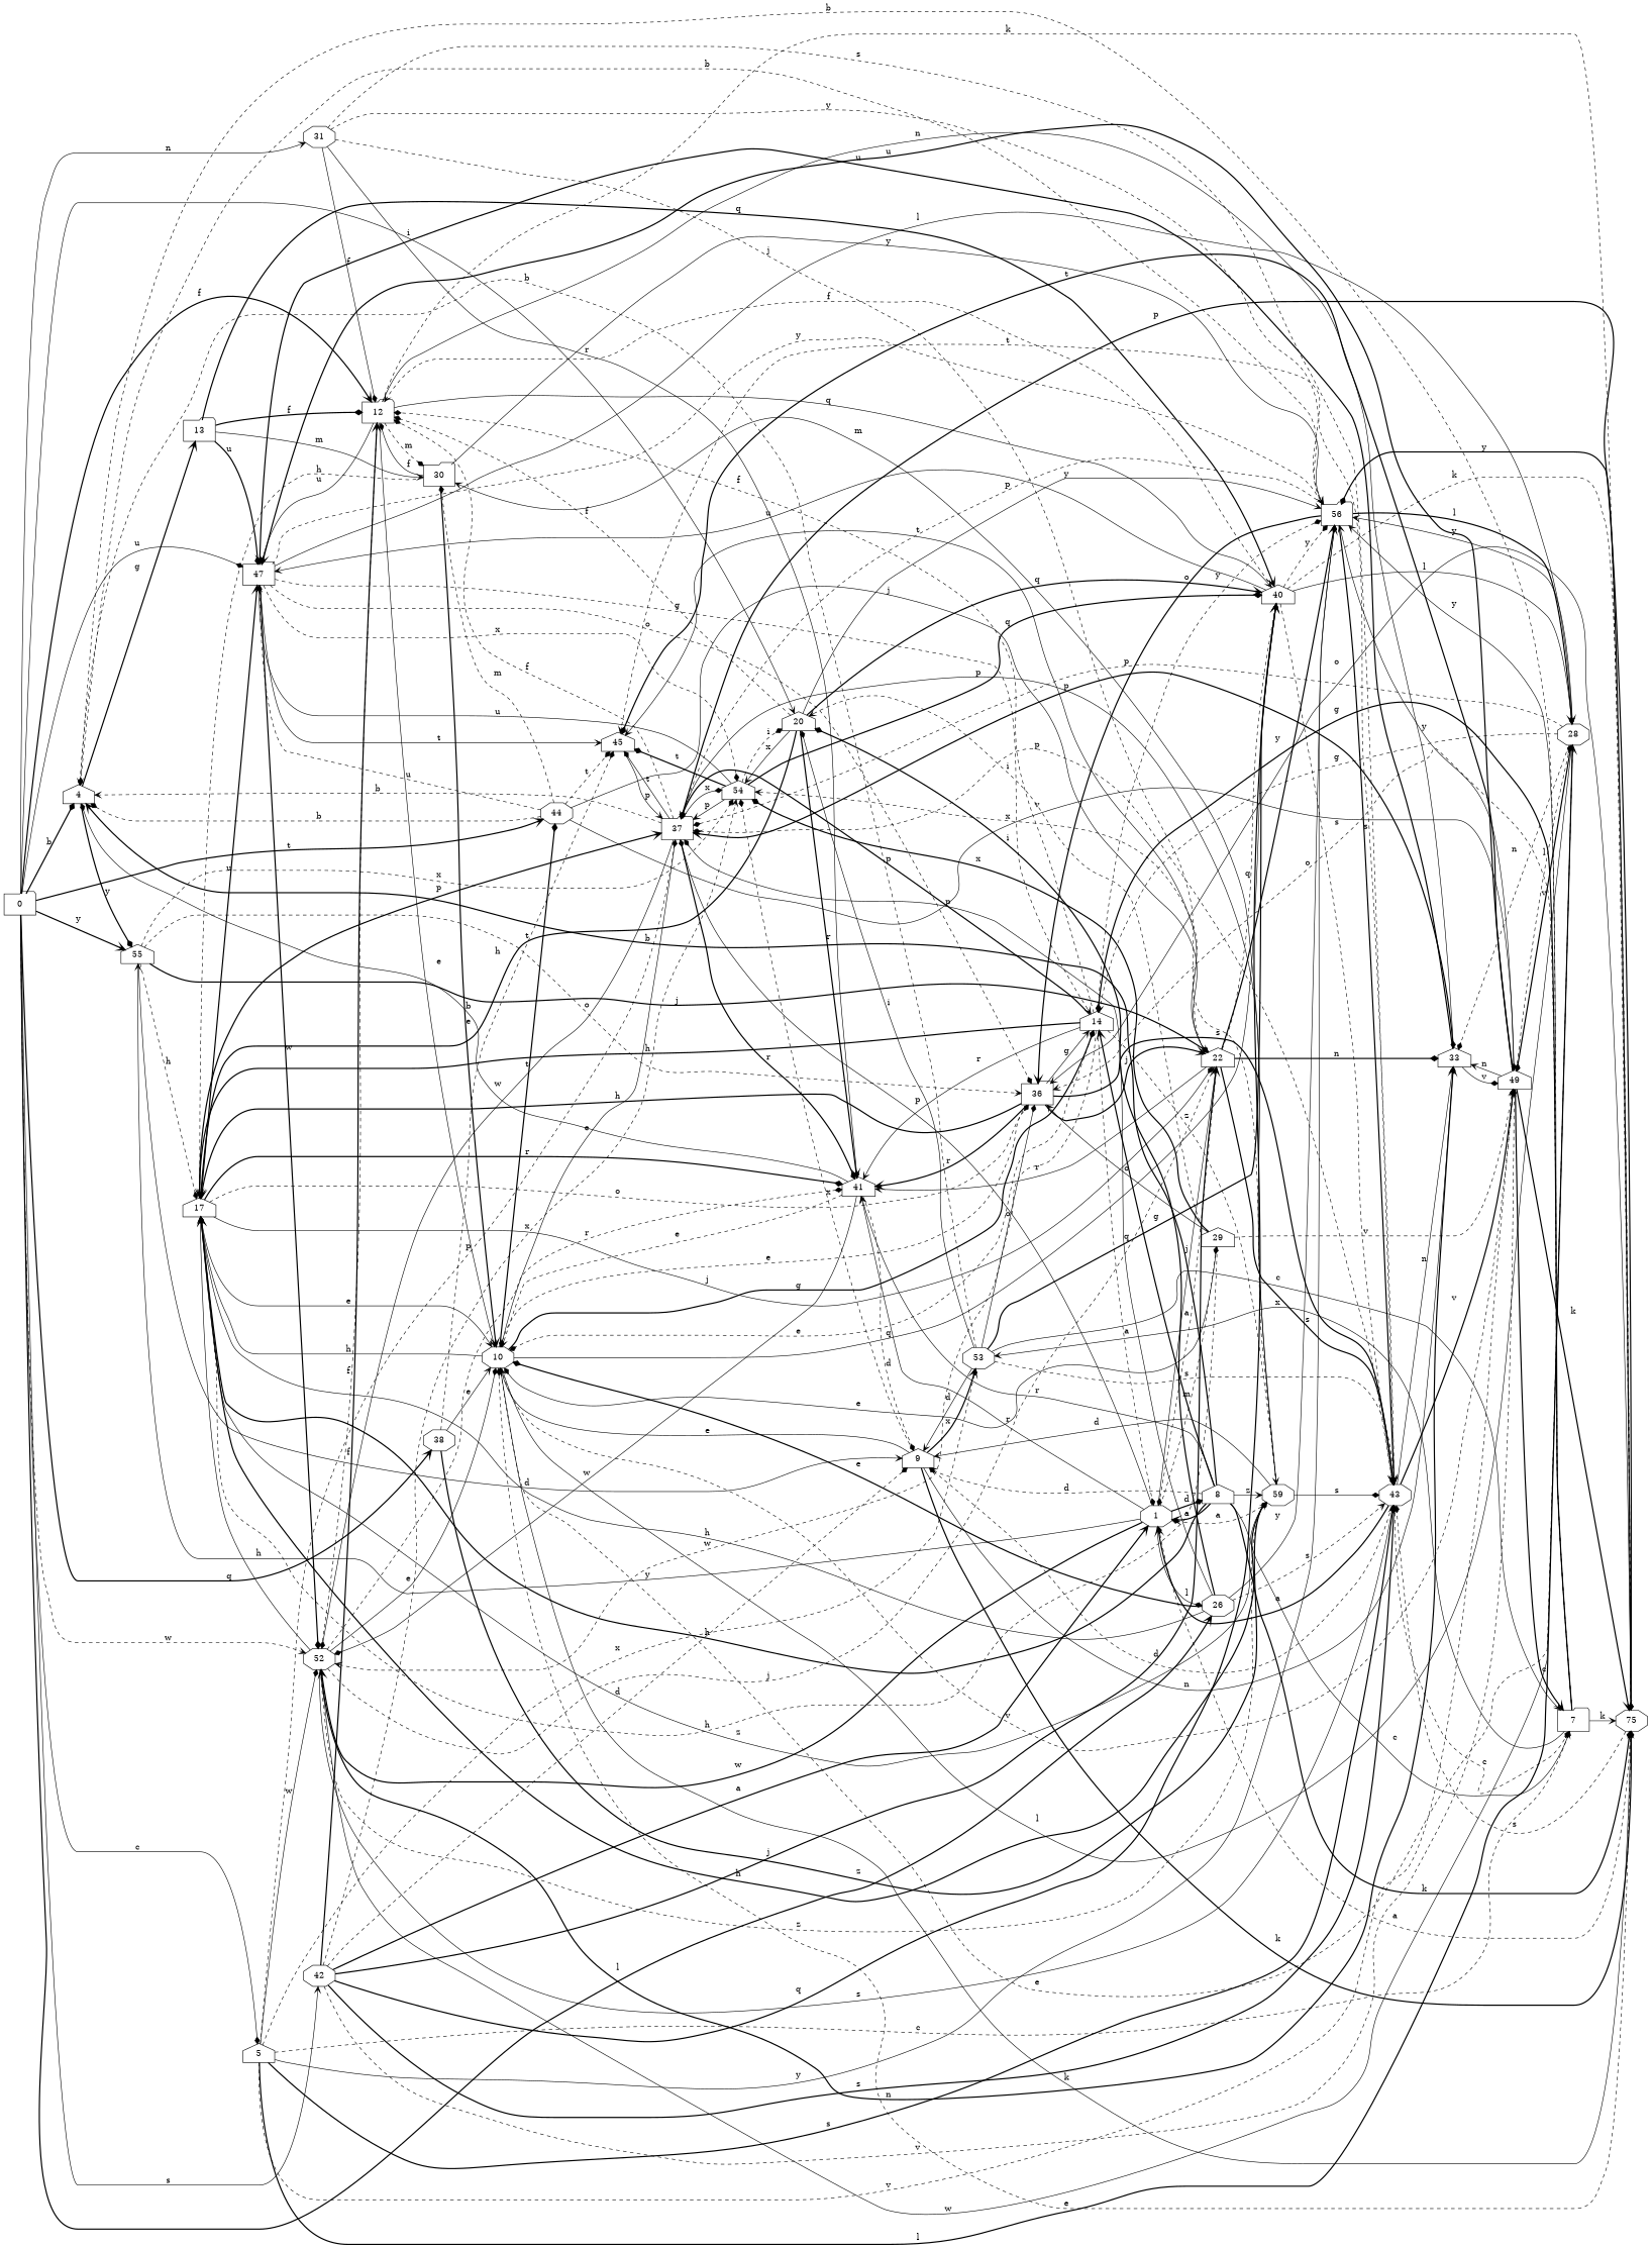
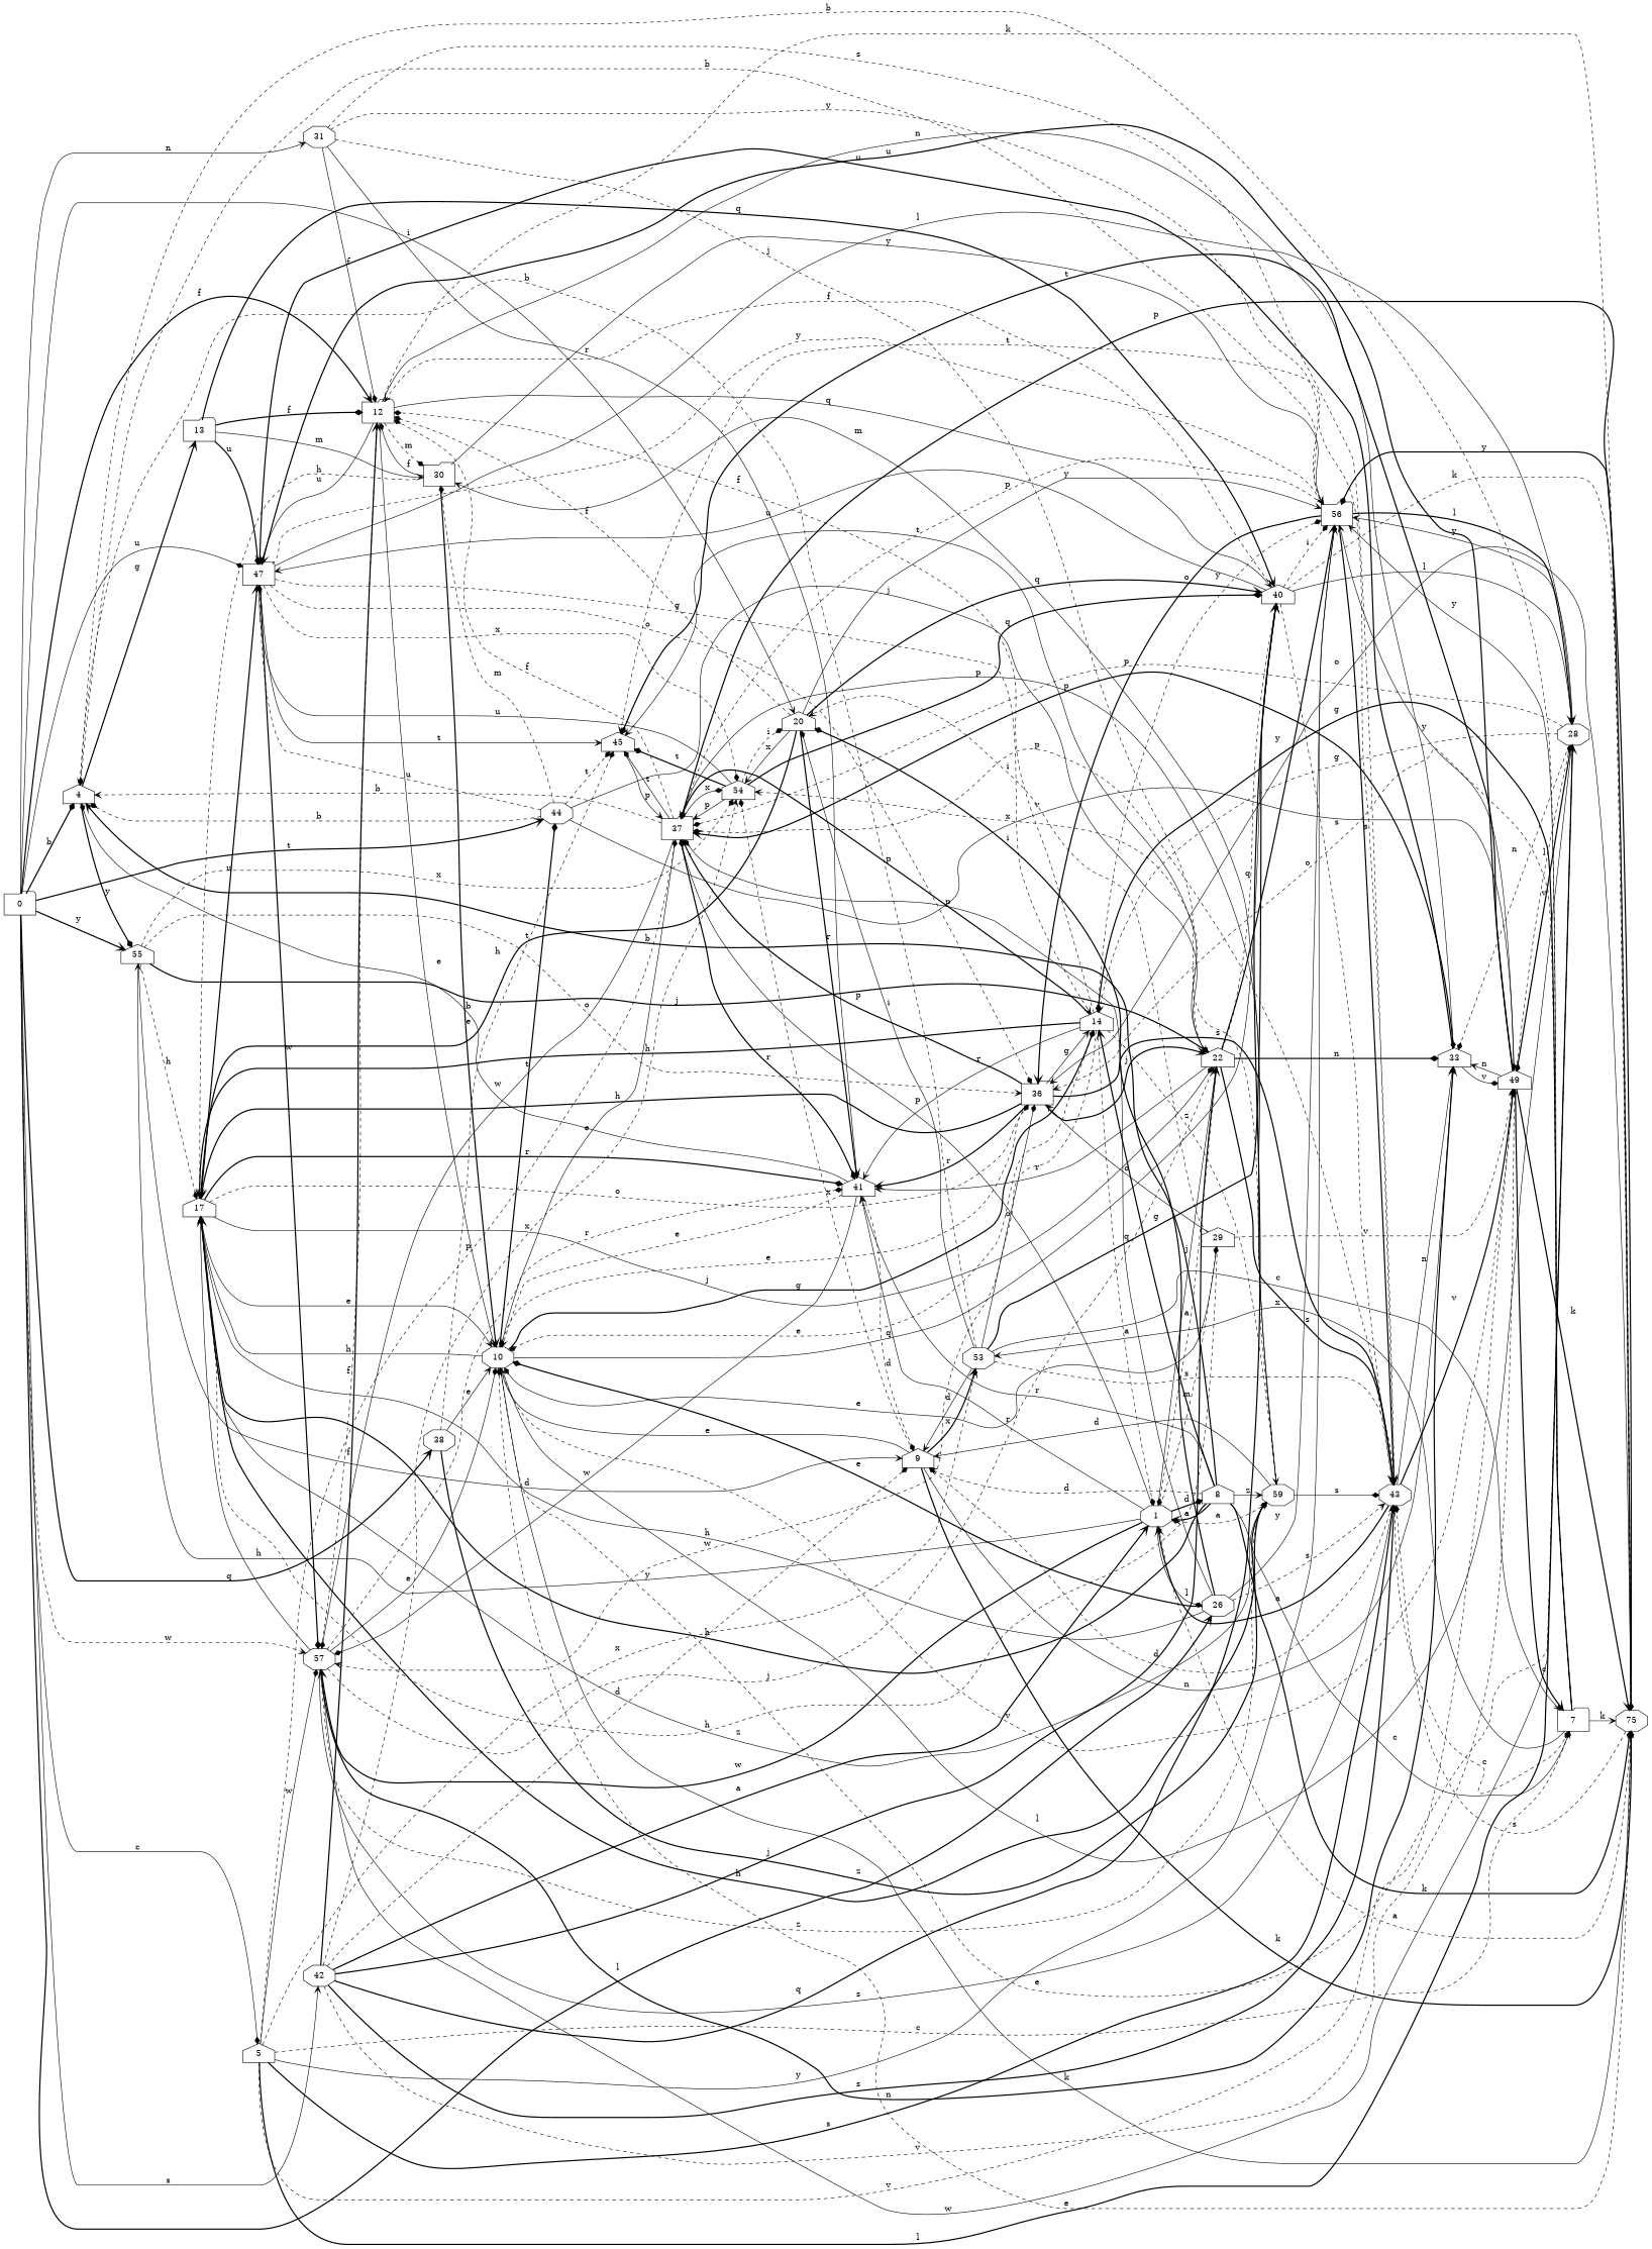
  strict digraph {
    rankdir=LR
    node [shape=house]
    edge [arrowhead=vee style=solid]
    0 [shape=folder]
    4
    5
    12 [shape=folder]
    20
    26 [shape=octagon]
    31 [shape=octagon]
    38 [shape=octagon]
    42 [shape=octagon]
    44 [shape=octagon]
    47 [shape=folder]
-   52 [shape=octagon]
+   52 [shape=octagon label=57]
    55
    13 [shape=folder]
    37 [shape=folder]
    7 [shape=folder]
    28 [shape=octagon]
    43 [shape=octagon]
    49
    53 [shape=octagon]
    56 [shape=folder]
    n22 [label=75 shape=octagon]
    10 [shape=octagon]
    33
    40
    30 [shape=folder]
    41
    17
    54
    22
    59 [shape=octagon]
    45
    1 [shape=octagon]
    9
    14
    36 [shape=folder]
    8
    29
    0 -> 4 [arrowhead=diamond label=b style=bold]
    0 -> 5 [arrowhead=diamond label=c]
    0 -> 12 [label=f style=bold]
    0 -> 20 [label=i]
    0 -> 26 [label=l style=bold]
    0 -> 31 [label=n]
    0 -> 38 [label=q style=bold]
    0 -> 42 [label=s]
    0 -> 44 [label=t style=bold]
    0 -> 47 [arrowhead=diamond label=u]
    0 -> 52 [label=w style=dashed]
    0 -> 55 [label=y style=bold]
    4 -> 55 [arrowhead=diamond label=y style=bold]
    4 -> 13 [label=g style=bold]
    5 -> 52 [arrowhead=diamond label=w]
    5 -> 37 [arrowhead=diamond label=p style=dashed]
    5 -> 7 [label=c style=dashed]
    5 -> 28 [label=l style=bold]
    5 -> 43 [arrowhead=diamond label=s style=bold]
    5 -> 49 [arrowhead=diamond label=v style=dashed]
    5 -> 53 [arrowhead=diamond label=x style=dashed]
    5 -> 56 [arrowhead=diamond label=y]
    12 -> 47 [arrowhead=diamond label=u]
    12 -> n22 [arrowhead=diamond label=k style=dashed]
    12 -> 10 [label=e]
    12 -> 33 [arrowhead=diamond label=n]
    12 -> 40 [label=q]
    12 -> 30 [arrowhead=diamond label=m style=dashed]
    20 -> 12 [arrowhead=diamond label=f style=dashed]
    20 -> 56 [label=y]
    20 -> 40 [label=q style=bold]
    20 -> 41 [label=r style=bold]
    20 -> 17 [label=h style=bold]
    20 -> 54 [label=x]
    26 -> 20 [arrowhead=diamond label=i style=bold]
    26 -> 37 [arrowhead=diamond label=p]
    26 -> 43 [label=s style=dashed]
    26 -> 56 [arrowhead=diamond label=y]
    26 -> 10 [arrowhead=diamond label=e style=bold]
    26 -> 17 [arrowhead=diamond label=h]
    31 -> 12 [arrowhead=diamond label=f]
    31 -> 43 [label=s style=dashed]
    31 -> 56 [label=y style=dashed]
    31 -> 41 [arrowhead=diamond label=r]
    31 -> 22 [label=j style=dashed]
    38 -> 10 [label=e]
    38 -> 59 [arrowhead=diamond label=z style=bold]
    38 -> 45 [arrowhead=diamond label=t style=dashed]
    42 -> 12 [label=f style=bold]
    42 -> 43 [arrowhead=diamond label=s style=bold]
    42 -> 49 [arrowhead=diamond label=v style=dashed]
    42 -> 40 [label=q style=bold]
    42 -> 54 [label=x style=dashed]
    42 -> 22 [label=j style=bold]
    42 -> 1 [label=a style=bold]
    42 -> 9 [arrowhead=diamond label=d style=dashed]
    44 -> 4 [arrowhead=diamond label=b style=dashed]
    44 -> 47 [arrowhead=diamond label=u style=dashed]
    44 -> 49 [arrowhead=diamond label=v]
    44 -> 30 [arrowhead=diamond label=m style=dashed]
    44 -> 22 [arrowhead=diamond label=j]
    44 -> 45 [arrowhead=diamond label=t style=dashed]
    47 -> 52 [arrowhead=diamond label=w style=bold]
    47 -> 28 [label=l]
    47 -> 56 [label=y style=dashed]
    47 -> 54 [arrowhead=diamond label=x style=dashed]
    47 -> 45 [label=t]
    47 -> 14 [label=g style=dashed]
    47 -> 36 [arrowhead=diamond label=o style=dashed]
    52 -> 12 [label=f style=dashed]
    52 -> 43 [label=s]
    52 -> 10 [arrowhead=diamond label=e]
    52 -> 33 [label=n style=bold]
    52 -> 41 [arrowhead=diamond label=r style=dashed]
    52 -> 17 [label=h]
    52 -> 22 [label=j style=dashed]
    52 -> 59 [arrowhead=diamond label=z style=dashed]
    55 -> 17 [arrowhead=diamond label=h style=dashed]
    55 -> 54 [arrowhead=diamond label=x style=dashed]
    55 -> 22 [arrowhead=diamond label=j style=bold]
    55 -> 9 [label=d]
    55 -> 36 [label=o style=dashed]
    13 -> 12 [arrowhead=diamond label=f style=bold]
    13 -> 47 [arrowhead=diamond label=u style=bold]
    13 -> 40 [label=q style=bold]
    13 -> 30 [label=m]
    37 -> 4 [label=b style=dashed]
    37 -> 12 [arrowhead=diamond label=f style=dashed]
    37 -> 52 [arrowhead=diamond label=w]
    37 -> 10 [arrowhead=diamond label=e]
    37 -> 41 [arrowhead=diamond label=r style=bold]
    37 -> 54 [arrowhead=diamond label=x]
    37 -> 45 [arrowhead=diamond label=t]
    7 -> 4 [arrowhead=diamond label=b style=dashed]
    7 -> 53 [label=x]
    7 -> 56 [label=y]
    7 -> n22 [label=k]
    7 -> 14 [arrowhead=diamond label=g style=bold]
    7 -> 36 [label=o style=dashed]
    28 -> 52 [label=w]
    28 -> 37 [arrowhead=diamond label=p style=dashed]
    28 -> 49 [arrowhead=diamond label=v style=bold]
    28 -> 56 [label=y]
    28 -> 10 [arrowhead=diamond label=e style=dashed]
    28 -> 33 [arrowhead=diamond label=n style=dashed]
    28 -> 14 [label=g style=dashed]
    43 -> 37 [arrowhead=diamond label=p style=dashed]
    43 -> 7 [arrowhead=diamond label=c style=dashed]
    43 -> 49 [arrowhead=diamond label=v style=bold]
    43 -> 33 [label=n]
    43 -> 45 [label=t style=dashed]
    43 -> 1 [label=a style=bold]
    43 -> 9 [arrowhead=diamond label=d style=dashed]
    49 -> 47 [label=u style=bold]
    49 -> 7 [label=c style=bold]
    49 -> 28 [arrowhead=diamond label=l style=dashed]
    49 -> 56 [label=y]
    49 -> n22 [label=k style=bold]
    49 -> 33 [label=n]
    49 -> 45 [arrowhead=diamond label=t style=bold]
    53 -> 4 [label=b style=dashed]
    53 -> 20 [arrowhead=diamond label=i]
    53 -> 7 [label=c]
    53 -> 43 [label=s style=dashed]
    53 -> 40 [label=q style=bold]
    53 -> 9 [label=d]
    53 -> 36 [arrowhead=diamond label=o]
    56 -> 4 [arrowhead=diamond label=b style=dashed]
    56 -> 37 [label=p style=dashed]
    56 -> 28 [label=l style=bold]
    56 -> 43 [label=s style=bold]
    56 -> 36 [label=o style=bold]
    n22 -> 37 [arrowhead=diamond label=p style=bold]
    n22 -> 43 [arrowhead=diamond label=s style=dashed]
    n22 -> 56 [arrowhead=diamond label=y style=bold]
    n22 -> 10 [arrowhead=diamond label=e style=dashed]
    n22 -> 1 [arrowhead=diamond label=a style=dashed]
    n22 -> 36 [label=o]
    10 -> 44 [arrowhead=diamond label=t style=bold]
    10 -> 28 [label=l]
    10 -> 49 [label=v style=dashed]
    10 -> n22 [label=k]
    10 -> 40 [arrowhead=diamond label=q]
    10 -> 17 [arrowhead=diamond label=h]
    10 -> 14 [arrowhead=diamond label=g style=bold]
    33 -> 47 [label=u style=bold]
    33 -> 37 [label=p style=bold]
    33 -> 49 [arrowhead=diamond label=v]
    40 -> 12 [label=f style=dashed]
    40 -> 47 [label=u]
    40 -> 28 [arrowhead=diamond label=l]
    40 -> 43 [arrowhead=diamond label=s style=dashed]
-   40 -> 56 [arrowhead=diamond label=y style=dashed]
+   40 -> 56 [arrowhead=diamond label=i style=dashed]
    40 -> n22 [arrowhead=diamond label=k style=dashed]
    30 -> 12 [arrowhead=diamond label=f]
    30 -> 56 [label=y]
    30 -> 10 [label=e style=bold]
    30 -> 17 [label=h style=dashed]
    41 -> 4 [arrowhead=diamond label=b]
    41 -> 52 [arrowhead=diamond label=w]
    41 -> 10 [label=e style=dashed]
    41 -> 9 [arrowhead=diamond label=d style=dashed]
    17 -> 47 [label=u style=bold]
-   17 -> 37 [label=p style=bold]
+   36 -> 37 [label=p style=bold]
    17 -> 10 [label=e]
    17 -> 41 [arrowhead=diamond label=r style=bold]
    17 -> 22 [arrowhead=diamond label=j]
    17 -> 59 [label=z]
    17 -> 36 [arrowhead=diamond label=o style=dashed]
    54 -> 20 [arrowhead=diamond label=i style=dashed]
    54 -> 47 [label=u]
    54 -> 37 [label=p]
    54 -> 40 [arrowhead=diamond label=q style=bold]
    54 -> 45 [arrowhead=diamond label=t style=bold]
    22 -> 43 [label=s style=bold]
    22 -> 56 [label=y style=bold]
    22 -> 33 [arrowhead=diamond label=n style=bold]
    22 -> 40 [label=q style=dashed]
    22 -> 41 [label=r]
    22 -> 45 [label=t]
    22 -> 1 [arrowhead=diamond label=a style=dashed]
    59 -> 37 [label=p]
    59 -> 43 [arrowhead=diamond label=s]
    59 -> 30 [label=m]
    59 -> 17 [label=h style=bold]
    59 -> 54 [label=x style=dashed]
    59 -> 1 [arrowhead=diamond label=a style=dashed]
    59 -> 9 [label=d]
    45 -> 37 [label=p]
    1 -> 26 [arrowhead=diamond label=l]
    1 -> 52 [label=w style=bold]
    1 -> 55 [label=y]
    1 -> 37 [arrowhead=diamond label=p]
    1 -> 41 [label=r]
    1 -> 22 [label=j]
    1 -> 8 [arrowhead=diamond label=d style=bold]
    1 -> 29 [arrowhead=diamond label=m style=dashed]
    9 -> 53 [label=x style=bold]
    9 -> n22 [arrowhead=diamond label=k style=bold]
    9 -> 10 [label=e]
    9 -> 33 [arrowhead=diamond label=n]
    9 -> 54 [arrowhead=diamond label=x style=dashed]
    14 -> 12 [arrowhead=diamond label=f style=dashed]
    14 -> 52 [label=w style=dashed]
    14 -> 37 [arrowhead=diamond label=p style=bold]
    14 -> 56 [arrowhead=diamond label=y style=dashed]
    14 -> 10 [arrowhead=diamond label=e style=dashed]
    14 -> 41 [label=r]
    14 -> 17 [label=h style=bold]
    14 -> 59 [label=z style=dashed]
    14 -> 1 [arrowhead=diamond label=a style=dashed]
    36 -> 43 [label=s style=bold]
    36 -> 10 [arrowhead=diamond label=e style=dashed]
    36 -> 41 [label=r style=bold]
    36 -> 17 [label=h style=bold]
    36 -> 22 [label=j style=bold]
    36 -> 14 [label=g]
    8 -> 4 [label=b style=bold]
    8 -> 7 [arrowhead=diamond label=c]
    8 -> n22 [arrowhead=diamond label=k style=bold]
    8 -> 41 [label=r]
    8 -> 17 [label=h style=bold]
    8 -> 59 [label=z]
    8 -> 1 [label=a style=bold]
    8 -> 9 [label=d style=dashed]
    8 -> 14 [label=g style=bold]
    29 -> 20 [label=i style=dashed]
    29 -> 49 [label=v style=dashed]
    29 -> 10 [arrowhead=diamond label=e]
    29 -> 17 [label=h style=dashed]
-   29 -> 54 [arrowhead=diamond label=x style=bold]
    29 -> 36 [label=o]
  }
